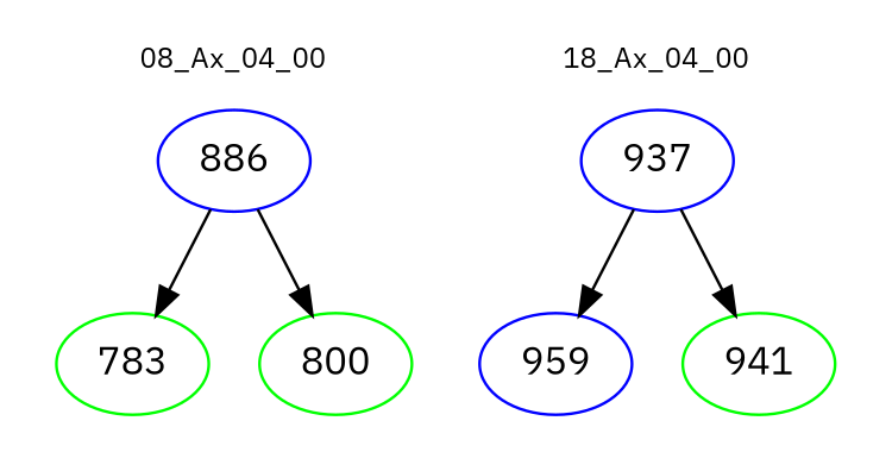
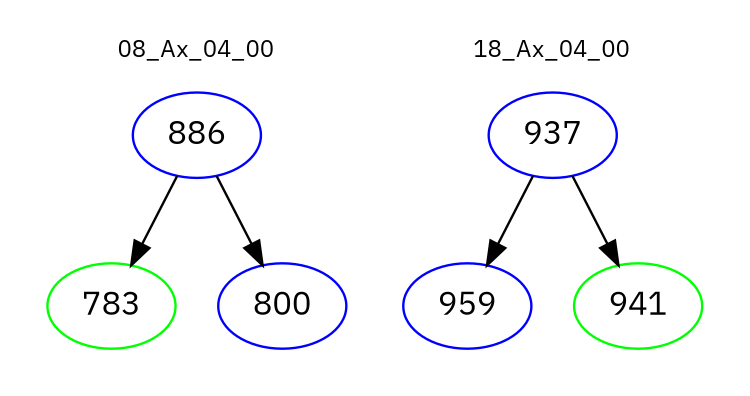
  digraph {
    fontname="IBM Plex Sans"
    node [color=blue fontname="IBM Plex Sans"]
    edge [color=black fontname="IBM Plex Sans"]
    n1 [label=886]
    n2 [color=green label=783]
-   n3 [color=green label=800]
+   n3 [label=800]
    n4 [label=937]
    n5 [label=959]
    n6 [color=green label=941]
    subgraph cluster_1 {
      color=white
      fontsize=10
      label="08_Ax_04_00"
      n1
      n2
      n3
    }
    subgraph cluster_2 {
      color=white
      fontsize=10
      label="18_Ax_04_00"
      n4
      n5
      n6
    }
    n1 -> n2
    n1 -> n3
    n4 -> n5
    n4 -> n6
  }
